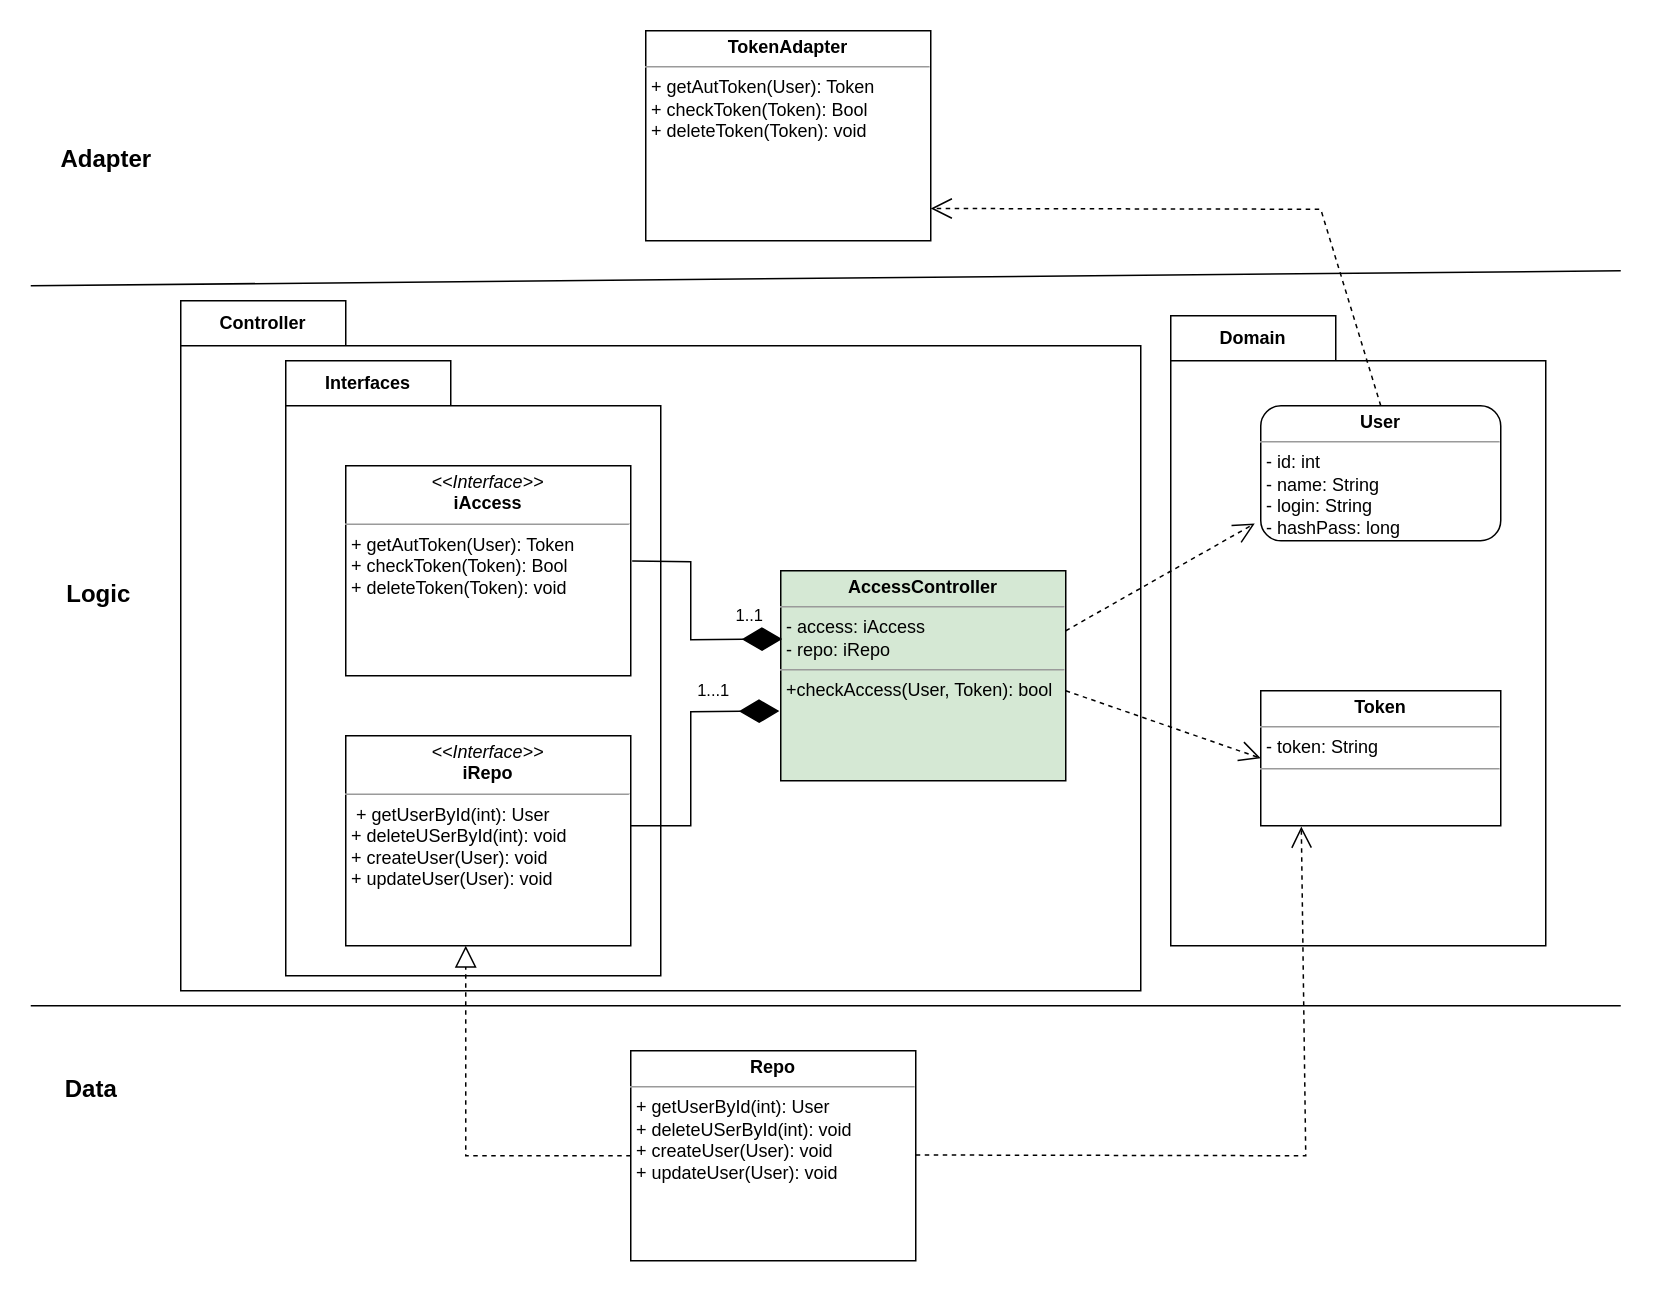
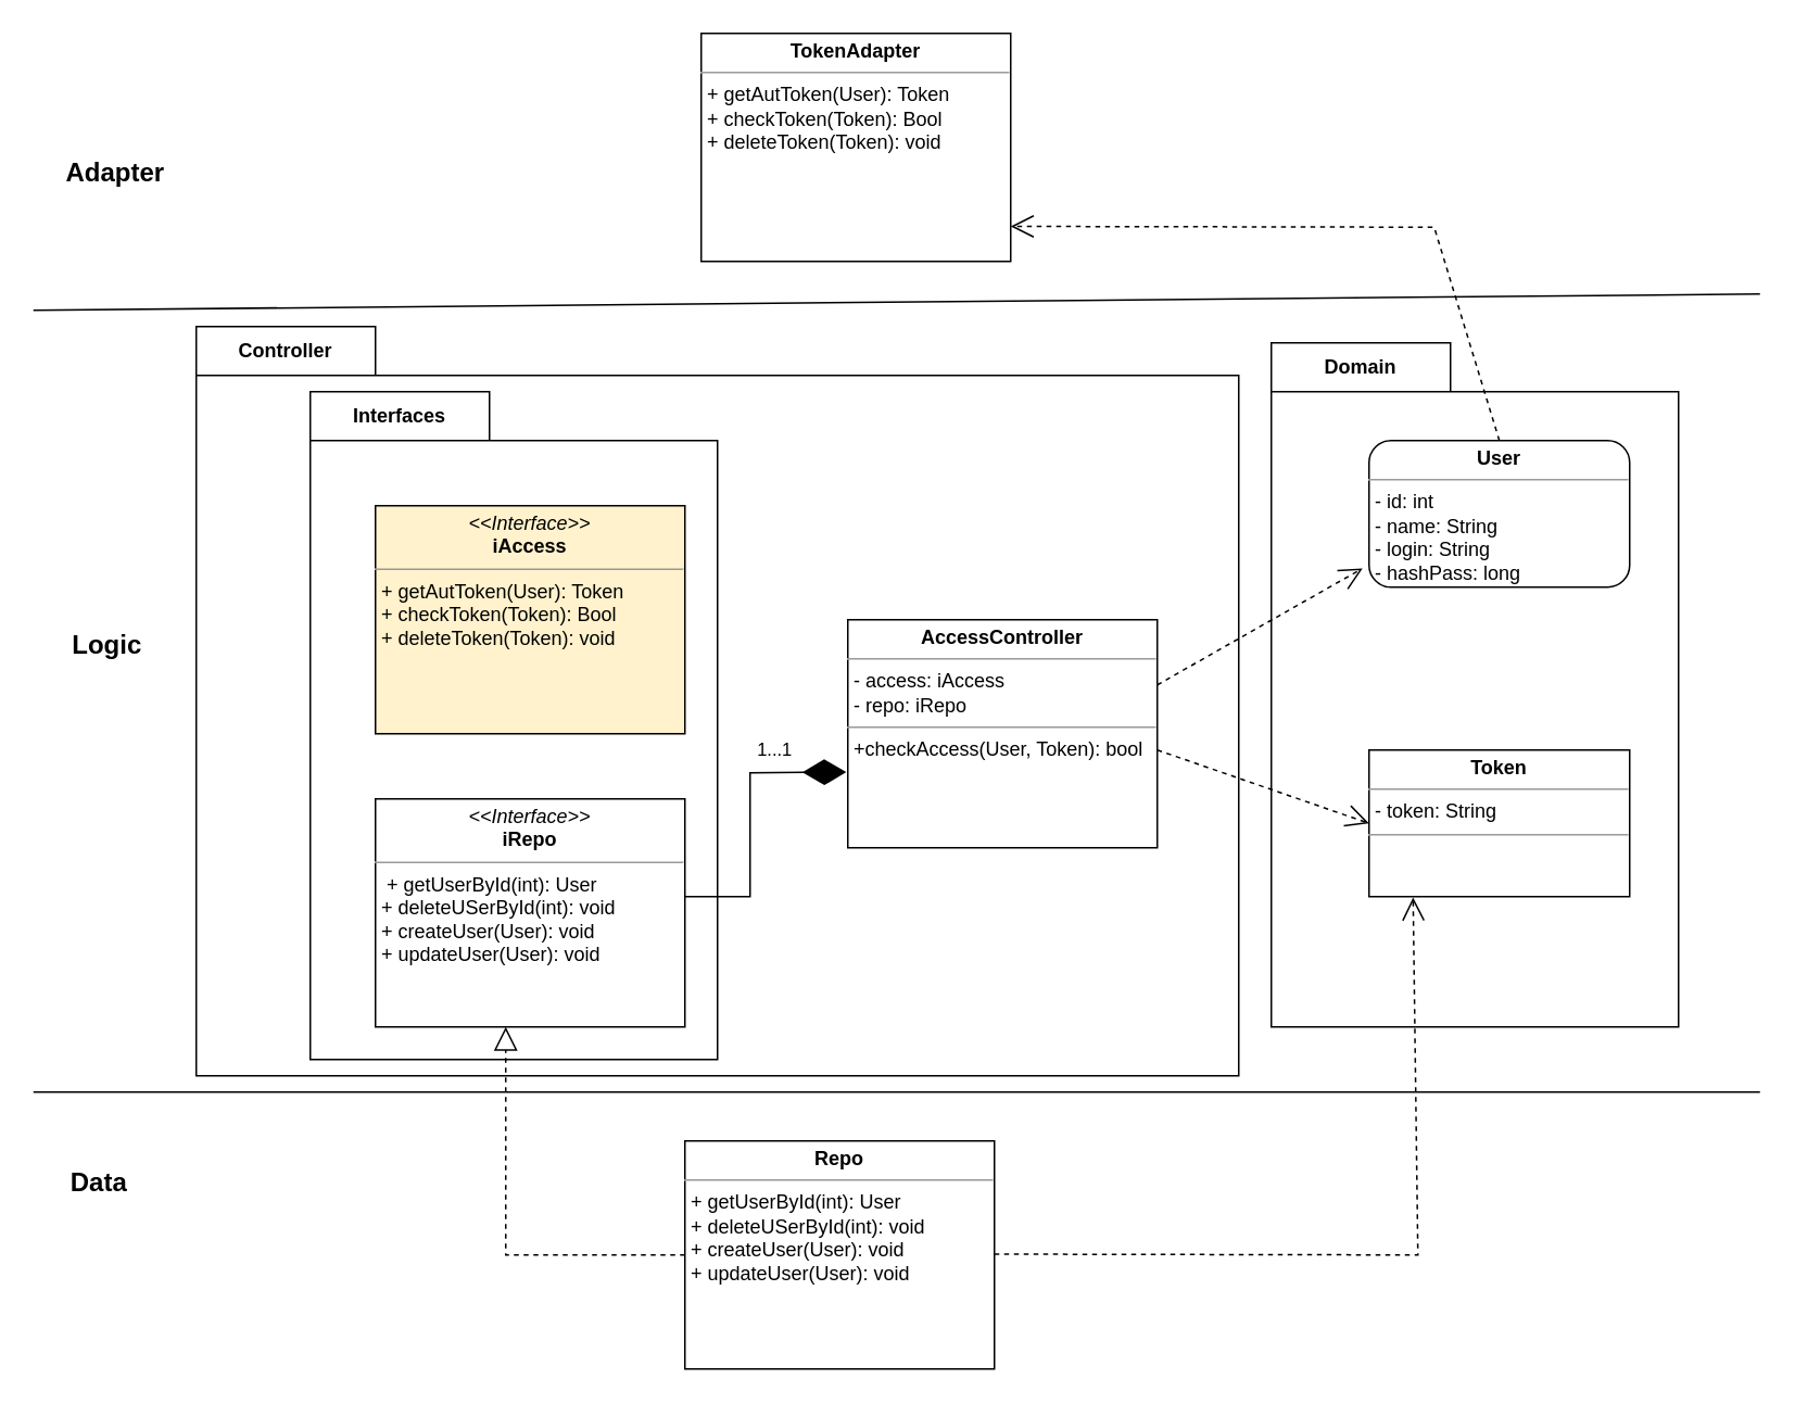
  <mxCell id="0" />
  <mxCell id="1" parent="0" />
  <mxCell id="2" value="&lt;p style=&quot;margin:0px;margin-top:4px;text-align:center;&quot;&gt;&lt;i&gt;&amp;lt;&amp;lt;Interface&amp;gt;&amp;gt;&lt;/i&gt;&lt;br&gt;&lt;b&gt;iRepo&lt;/b&gt;&lt;/p&gt;&lt;hr size=&quot;1&quot;&gt;&lt;p style=&quot;margin:0px;margin-left:4px;&quot;&gt;&amp;nbsp;+ getUserById(int): User&lt;br&gt;&lt;/p&gt;&lt;p style=&quot;border-color: var(--border-color); margin: 0px 0px 0px 4px;&quot;&gt;+ deleteUSerById(int): void&lt;/p&gt;&lt;p style=&quot;border-color: var(--border-color); margin: 0px 0px 0px 4px;&quot;&gt;+ createUser(User): void&lt;/p&gt;&lt;p style=&quot;border-color: var(--border-color); margin: 0px 0px 0px 4px;&quot;&gt;+ updateUser(User): void&lt;/p&gt;" style="verticalAlign=top;align=left;overflow=fill;fontSize=12;fontFamily=Helvetica;html=1;whiteSpace=wrap;" vertex="1" parent="1"><mxGeometry x="230" y="490" width="190" height="140" as="geometry" /></mxCell>
- <mxCell id="3" value="&lt;p style=&quot;margin:0px;margin-top:4px;text-align:center;&quot;&gt;&lt;i&gt;&amp;lt;&amp;lt;Interface&amp;gt;&amp;gt;&lt;/i&gt;&lt;br&gt;&lt;b&gt;iAccess&lt;/b&gt;&lt;/p&gt;&lt;hr size=&quot;1&quot;&gt;&lt;p style=&quot;border-color: var(--border-color); margin: 0px 0px 0px 4px;&quot;&gt;+ getAutToken(User): Token&lt;br style=&quot;border-color: var(--border-color);&quot;&gt;&lt;/p&gt;&lt;p style=&quot;border-color: var(--border-color); margin: 0px 0px 0px 4px;&quot;&gt;+ checkToken(Token): Bool&lt;/p&gt;&lt;p style=&quot;border-color: var(--border-color); margin: 0px 0px 0px 4px;&quot;&gt;+ deleteToken(Token): void&lt;/p&gt;" style="verticalAlign=top;align=left;overflow=fill;fontSize=12;fontFamily=Helvetica;html=1;whiteSpace=wrap;" vertex="1" parent="1"><mxGeometry x="230" y="310" width="190" height="140" as="geometry" /></mxCell>
+ <mxCell id="3" value="&lt;p style=&quot;margin:0px;margin-top:4px;text-align:center;&quot;&gt;&lt;i&gt;&amp;lt;&amp;lt;Interface&amp;gt;&amp;gt;&lt;/i&gt;&lt;br&gt;&lt;b&gt;iAccess&lt;/b&gt;&lt;/p&gt;&lt;hr size=&quot;1&quot;&gt;&lt;p style=&quot;border-color: var(--border-color); margin: 0px 0px 0px 4px;&quot;&gt;+ getAutToken(User): Token&lt;br style=&quot;border-color: var(--border-color);&quot;&gt;&lt;/p&gt;&lt;p style=&quot;border-color: var(--border-color); margin: 0px 0px 0px 4px;&quot;&gt;+ checkToken(Token): Bool&lt;/p&gt;&lt;p style=&quot;border-color: var(--border-color); margin: 0px 0px 0px 4px;&quot;&gt;+ deleteToken(Token): void&lt;/p&gt;" style="verticalAlign=top;align=left;overflow=fill;fontSize=12;fontFamily=Helvetica;html=1;whiteSpace=wrap;fillColor=#fff2cc;" vertex="1" parent="1"><mxGeometry x="230" y="310" width="190" height="140" as="geometry" /></mxCell>
  <mxCell id="4" value="&lt;p style=&quot;margin:0px;margin-top:4px;text-align:center;&quot;&gt;&lt;b&gt;TokenAdapter&lt;/b&gt;&lt;/p&gt;&lt;hr size=&quot;1&quot;&gt;&lt;p style=&quot;margin:0px;margin-left:4px;&quot;&gt;&lt;span style=&quot;background-color: initial;&quot;&gt;+ getAutToken(User): Token&lt;/span&gt;&lt;br&gt;&lt;/p&gt;&lt;p style=&quot;margin:0px;margin-left:4px;&quot;&gt;+ checkToken(Token): Bool&lt;/p&gt;&lt;p style=&quot;margin:0px;margin-left:4px;&quot;&gt;+ deleteToken(Token): void&lt;br&gt;&lt;/p&gt;" style="verticalAlign=top;align=left;overflow=fill;fontSize=12;fontFamily=Helvetica;html=1;whiteSpace=wrap;" vertex="1" parent="1"><mxGeometry x="430" y="20" width="190" height="140" as="geometry" /></mxCell>
  <mxCell id="5" value="&lt;p style=&quot;margin:0px;margin-top:4px;text-align:center;&quot;&gt;&lt;b&gt;Repo&lt;/b&gt;&lt;/p&gt;&lt;hr size=&quot;1&quot;&gt;&lt;p style=&quot;margin:0px;margin-left:4px;&quot;&gt;&lt;span style=&quot;background-color: initial;&quot;&gt;+ getUserById(int): User&lt;/span&gt;&lt;br&gt;&lt;/p&gt;&lt;p style=&quot;margin:0px;margin-left:4px;&quot;&gt;+ deleteUSerById(int): void&lt;/p&gt;&lt;p style=&quot;margin:0px;margin-left:4px;&quot;&gt;+ createUser(User): void&lt;/p&gt;&lt;p style=&quot;margin:0px;margin-left:4px;&quot;&gt;+ updateUser(User): void&lt;/p&gt;" style="verticalAlign=top;align=left;overflow=fill;fontSize=12;fontFamily=Helvetica;html=1;whiteSpace=wrap;" vertex="1" parent="1"><mxGeometry x="420" y="700" width="190" height="140" as="geometry" /></mxCell>
  <mxCell id="6" value="" style="endArrow=block;dashed=1;endFill=0;endSize=12;html=1;rounded=0;exitX=0;exitY=0.5;exitDx=0;exitDy=0;entryX=0.421;entryY=1;entryDx=0;entryDy=0;entryPerimeter=0;" edge="1" parent="1" source="5" target="2"><mxGeometry width="160" relative="1" as="geometry"><mxPoint x="490" y="657" as="sourcePoint" /><mxPoint x="604" y="530" as="targetPoint" /><Array as="points"><mxPoint x="310" y="770" /></Array></mxGeometry></mxCell>
- <mxCell id="7" value="&lt;p style=&quot;margin:0px;margin-top:4px;text-align:center;&quot;&gt;&lt;b&gt;AccessController&lt;/b&gt;&lt;/p&gt;&lt;hr size=&quot;1&quot;&gt;&lt;p style=&quot;margin:0px;margin-left:4px;&quot;&gt;- access: iAccess&lt;br&gt;- repo: iRepo&lt;/p&gt;&lt;hr size=&quot;1&quot;&gt;&lt;p style=&quot;margin:0px;margin-left:4px;&quot;&gt;+checkAccess(User, Token): bool&lt;/p&gt;" style="verticalAlign=top;align=left;overflow=fill;fontSize=12;fontFamily=Helvetica;html=1;whiteSpace=wrap;fillColor=#d5e8d4;" vertex="1" parent="1"><mxGeometry x="520" y="380" width="190" height="140" as="geometry" /></mxCell>
- <mxCell id="8" value="" style="endArrow=diamondThin;endFill=1;endSize=24;html=1;rounded=0;exitX=1.005;exitY=0.454;exitDx=0;exitDy=0;exitPerimeter=0;entryX=0.005;entryY=0.325;entryDx=0;entryDy=0;entryPerimeter=0;" edge="1" parent="1" source="3" target="7"><mxGeometry width="160" relative="1" as="geometry"><mxPoint x="550" y="370" as="sourcePoint" /><mxPoint x="710" y="370" as="targetPoint" /><Array as="points"><mxPoint x="460" y="374" /><mxPoint x="460" y="426" /></Array></mxGeometry></mxCell>
- <mxCell id="9" value="1..1" style="edgeLabel;html=1;align=center;verticalAlign=middle;resizable=0;points=[];" vertex="1" connectable="0" parent="8"><mxGeometry x="0.532" y="1" relative="1" as="geometry"><mxPoint x="14" y="-15" as="offset" /></mxGeometry></mxCell>
+ <mxCell id="7" value="&lt;p style=&quot;margin:0px;margin-top:4px;text-align:center;&quot;&gt;&lt;b&gt;AccessController&lt;/b&gt;&lt;/p&gt;&lt;hr size=&quot;1&quot;&gt;&lt;p style=&quot;margin:0px;margin-left:4px;&quot;&gt;- access: iAccess&lt;br&gt;- repo: iRepo&lt;/p&gt;&lt;hr size=&quot;1&quot;&gt;&lt;p style=&quot;margin:0px;margin-left:4px;&quot;&gt;+checkAccess(User, Token): bool&lt;/p&gt;" style="verticalAlign=top;align=left;overflow=fill;fontSize=12;fontFamily=Helvetica;html=1;whiteSpace=wrap;" vertex="1" parent="1"><mxGeometry x="520" y="380" width="190" height="140" as="geometry" /></mxCell>
  <mxCell id="10" value="" style="endArrow=diamondThin;endFill=1;endSize=24;html=1;rounded=0;exitX=1.005;exitY=0.454;exitDx=0;exitDy=0;exitPerimeter=0;entryX=-0.005;entryY=0.668;entryDx=0;entryDy=0;entryPerimeter=0;" edge="1" parent="1" target="7"><mxGeometry width="160" relative="1" as="geometry"><mxPoint x="420" y="550" as="sourcePoint" /><mxPoint x="520" y="642" as="targetPoint" /><Array as="points"><mxPoint x="460" y="550" /><mxPoint x="460" y="474" /></Array></mxGeometry></mxCell>
  <mxCell id="11" value="1...1" style="edgeLabel;html=1;align=center;verticalAlign=middle;resizable=0;points=[];" vertex="1" connectable="0" parent="10"><mxGeometry x="0.497" y="2" relative="1" as="geometry"><mxPoint y="-12" as="offset" /></mxGeometry></mxCell>
  <mxCell id="12" value="&lt;p style=&quot;margin:0px;margin-top:4px;text-align:center;&quot;&gt;&lt;b&gt;User&lt;/b&gt;&lt;/p&gt;&lt;hr size=&quot;1&quot;&gt;&lt;p style=&quot;margin:0px;margin-left:4px;&quot;&gt;- id: int&lt;/p&gt;&lt;p style=&quot;margin:0px;margin-left:4px;&quot;&gt;- name: String&lt;/p&gt;&lt;p style=&quot;margin:0px;margin-left:4px;&quot;&gt;- login: String&lt;/p&gt;&lt;p style=&quot;margin:0px;margin-left:4px;&quot;&gt;- hashPass: long&lt;/p&gt;&lt;p style=&quot;margin:0px;margin-left:4px;&quot;&gt;&lt;br&gt;&lt;/p&gt;&lt;hr size=&quot;1&quot;&gt;&lt;p style=&quot;margin:0px;margin-left:4px;&quot;&gt;+ method(): Type&lt;/p&gt;" style="verticalAlign=top;align=left;overflow=fill;fontSize=12;fontFamily=Helvetica;html=1;whiteSpace=wrap;rounded=1;" vertex="1" parent="1"><mxGeometry x="840" y="270" width="160" height="90" as="geometry" /></mxCell>
  <mxCell id="13" value="" style="endArrow=open;endSize=12;dashed=1;html=1;rounded=0;entryX=0.419;entryY=1.006;entryDx=0;entryDy=0;entryPerimeter=0;" edge="1" parent="1"><mxGeometry width="160" relative="1" as="geometry"><mxPoint x="610" y="769.5" as="sourcePoint" /><mxPoint x="867.04" y="550.54" as="targetPoint" /><Array as="points"><mxPoint x="870" y="770" /></Array></mxGeometry></mxCell>
  <mxCell id="14" value="" style="endArrow=open;endSize=12;dashed=1;html=1;rounded=0;entryX=0.419;entryY=1.006;entryDx=0;entryDy=0;entryPerimeter=0;exitX=0.5;exitY=0;exitDx=0;exitDy=0;" edge="1" parent="1" source="12"><mxGeometry width="160" relative="1" as="geometry"><mxPoint x="877" y="-80" as="sourcePoint" /><mxPoint x="620" y="138.5" as="targetPoint" /><Array as="points"><mxPoint x="880" y="139" /></Array></mxGeometry></mxCell>
  <mxCell id="15" value="&lt;p style=&quot;margin:0px;margin-top:4px;text-align:center;&quot;&gt;&lt;b&gt;Token&lt;/b&gt;&lt;/p&gt;&lt;hr size=&quot;1&quot;&gt;&lt;p style=&quot;margin:0px;margin-left:4px;&quot;&gt;- token: String&lt;/p&gt;&lt;hr size=&quot;1&quot;&gt;&lt;p style=&quot;margin:0px;margin-left:4px;&quot;&gt;&lt;br&gt;&lt;/p&gt;" style="verticalAlign=top;align=left;overflow=fill;fontSize=12;fontFamily=Helvetica;html=1;whiteSpace=wrap;" vertex="1" parent="1"><mxGeometry x="840" y="460" width="160" height="90" as="geometry" /></mxCell>
  <mxCell id="16" value="" style="endArrow=open;endSize=12;dashed=1;html=1;rounded=0;entryX=-0.025;entryY=0.872;entryDx=0;entryDy=0;entryPerimeter=0;" edge="1" parent="1" target="12"><mxGeometry width="160" relative="1" as="geometry"><mxPoint x="710" y="420" as="sourcePoint" /><mxPoint x="870" y="420" as="targetPoint" /></mxGeometry></mxCell>
  <mxCell id="17" value="" style="endArrow=open;endSize=12;dashed=1;html=1;rounded=0;entryX=0;entryY=0.5;entryDx=0;entryDy=0;" edge="1" parent="1" target="15"><mxGeometry width="160" relative="1" as="geometry"><mxPoint x="710" y="460" as="sourcePoint" /><mxPoint x="796" y="388" as="targetPoint" /></mxGeometry></mxCell>
  <mxCell id="18" value="" style="endArrow=none;html=1;rounded=0;" edge="1" parent="1"><mxGeometry width="50" height="50" relative="1" as="geometry"><mxPoint x="20" y="190" as="sourcePoint" /><mxPoint x="1080" y="180" as="targetPoint" /></mxGeometry></mxCell>
  <mxCell id="19" value="" style="endArrow=none;html=1;rounded=0;" edge="1" parent="1"><mxGeometry width="50" height="50" relative="1" as="geometry"><mxPoint x="20" y="670" as="sourcePoint" /><mxPoint x="1080" y="670" as="targetPoint" /></mxGeometry></mxCell>
  <mxCell id="20" value="&lt;b&gt;&lt;font style=&quot;font-size: 16px;&quot;&gt;Adapter&lt;/font&gt;&lt;/b&gt;" style="text;html=1;align=center;verticalAlign=middle;resizable=0;points=[];autosize=1;strokeColor=none;fillColor=none;" vertex="1" parent="1"><mxGeometry x="30" y="90" width="80" height="30" as="geometry" /></mxCell>
  <mxCell id="21" value="&lt;b&gt;&lt;font style=&quot;font-size: 16px;&quot;&gt;Logic&lt;/font&gt;&lt;/b&gt;" style="text;html=1;align=center;verticalAlign=middle;resizable=0;points=[];autosize=1;strokeColor=none;fillColor=none;" vertex="1" parent="1"><mxGeometry x="30" y="380" width="70" height="30" as="geometry" /></mxCell>
  <mxCell id="22" value="&lt;b&gt;&lt;font style=&quot;font-size: 16px;&quot;&gt;Data&lt;/font&gt;&lt;/b&gt;" style="text;html=1;align=center;verticalAlign=middle;resizable=0;points=[];autosize=1;strokeColor=none;fillColor=none;" vertex="1" parent="1"><mxGeometry x="30" y="710" width="60" height="30" as="geometry" /></mxCell>
  <mxCell id="23" value="Interfaces" style="shape=folder;fontStyle=1;tabWidth=110;tabHeight=30;tabPosition=left;html=1;boundedLbl=1;labelInHeader=1;container=1;collapsible=0;whiteSpace=wrap;fillColor=none;" vertex="1" parent="1"><mxGeometry x="190" y="240" width="250" height="410" as="geometry" /></mxCell>
  <mxCell id="24" value="" style="html=1;strokeColor=none;resizeWidth=1;resizeHeight=1;fillColor=none;part=1;connectable=0;allowArrows=0;deletable=0;whiteSpace=wrap;" vertex="1" parent="23"><mxGeometry width="250" height="287" relative="1" as="geometry"><mxPoint y="30" as="offset" /></mxGeometry></mxCell>
  <mxCell id="25" value="Domain" style="shape=folder;fontStyle=1;tabWidth=110;tabHeight=30;tabPosition=left;html=1;boundedLbl=1;labelInHeader=1;container=1;collapsible=0;whiteSpace=wrap;fillColor=none;" vertex="1" parent="1"><mxGeometry x="780" y="210" width="250" height="420" as="geometry" /></mxCell>
  <mxCell id="26" value="" style="html=1;strokeColor=none;resizeWidth=1;resizeHeight=1;fillColor=none;part=1;connectable=0;allowArrows=0;deletable=0;whiteSpace=wrap;" vertex="1" parent="25"><mxGeometry width="250" height="294" relative="1" as="geometry"><mxPoint y="30" as="offset" /></mxGeometry></mxCell>
  <mxCell id="27" value="Controller" style="shape=folder;fontStyle=1;tabWidth=110;tabHeight=30;tabPosition=left;html=1;boundedLbl=1;labelInHeader=1;container=1;collapsible=0;whiteSpace=wrap;fillColor=none;" vertex="1" parent="1"><mxGeometry x="120" y="200" width="640" height="460" as="geometry" /></mxCell>
  <mxCell id="28" value="" style="html=1;strokeColor=none;resizeWidth=1;resizeHeight=1;fillColor=none;part=1;connectable=0;allowArrows=0;deletable=0;whiteSpace=wrap;" vertex="1" parent="27"><mxGeometry width="640" height="322" relative="1" as="geometry"><mxPoint y="30" as="offset" /></mxGeometry></mxCell>
